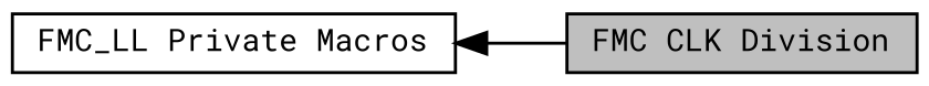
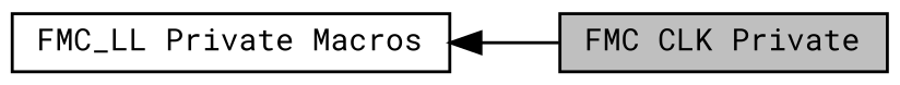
  digraph {
    rankdir=LR
    fontname="Roboto Mono"
    node [color=black fontname="Roboto Mono" fontsize=10 shape=record style=filled]
    n1 [fillcolor=white height=0.2 label="FMC_LL  Private Macros" width=0.4]
-   n2 [fillcolor=grey75 fontcolor=black height=0.2 label="FMC CLK Division" width=0.4]
+   n2 [fillcolor=grey75 fontcolor=black height=0.2 label="FMC CLK Private" width=0.4]
    n1 -> n2 [dir=back fontname="Roboto Mono" fontsize=10 labelfontname=Helvetica labelfontsize=10 shape=plaintext style=solid]
  }
